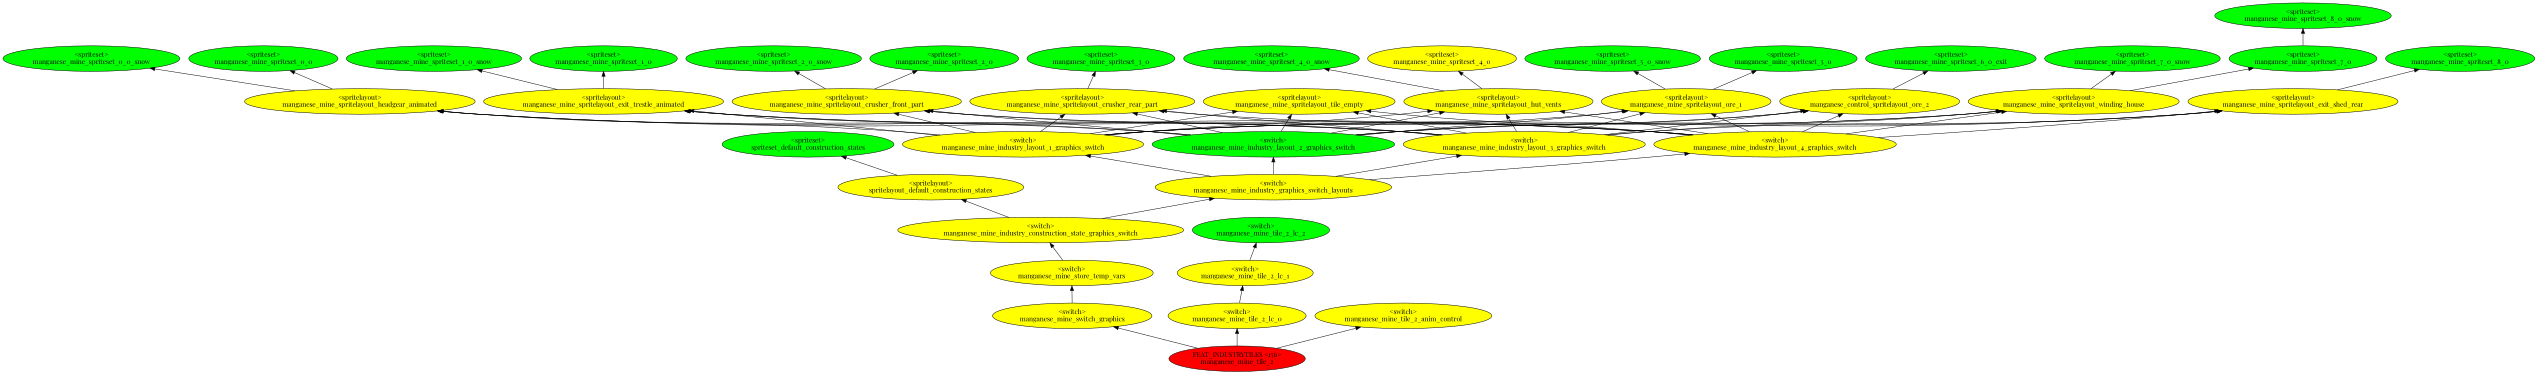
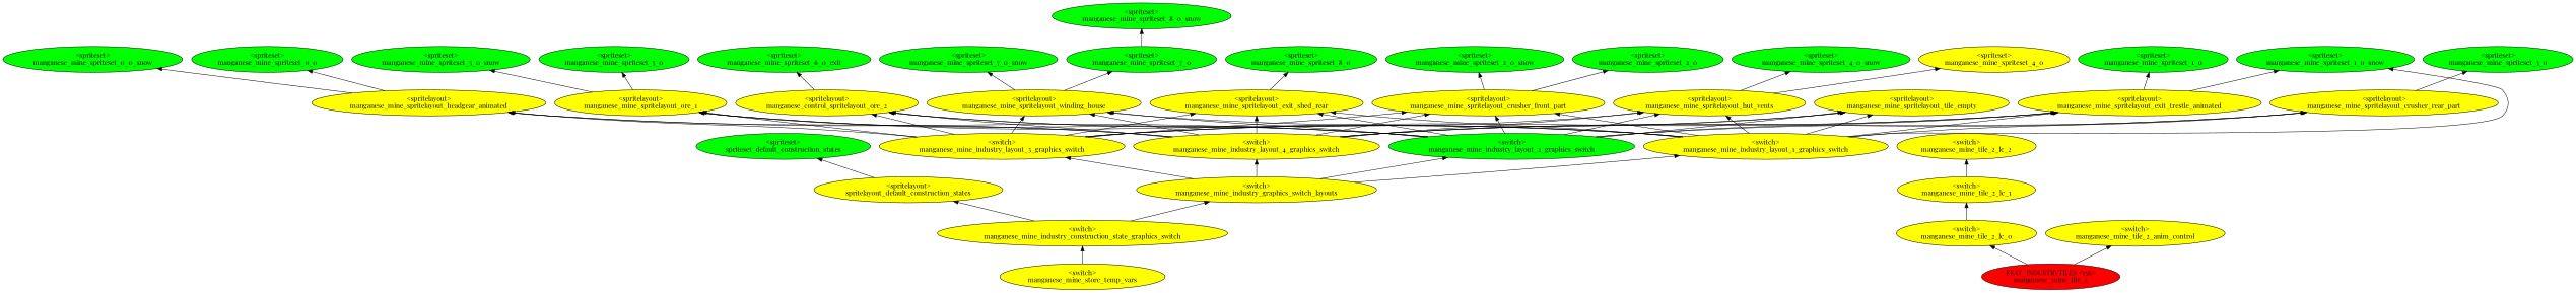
  digraph {
    fontname="Playfair Display"
    rankdir=BT
    node [fillcolor=yellow fontname="Playfair Display" style=filled]
    edge [fontname="Playfair Display"]
    n1 [fillcolor=green label="<spriteset>\nspriteset_default_construction_states"]
    n2 [label="<spritelayout>\nspritelayout_default_construction_states"]
    n3 [fillcolor=green label="<spriteset>\nmanganese_mine_spriteset_0_0"]
    n4 [fillcolor=green label="<spriteset>\nmanganese_mine_spriteset_0_0_snow"]
    n5 [fillcolor=green label="<spriteset>\nmanganese_mine_spriteset_1_0"]
    n6 [fillcolor=green label="<spriteset>\nmanganese_mine_spriteset_1_0_snow"]
    n7 [fillcolor=green label="<spriteset>\nmanganese_mine_spriteset_2_0"]
    n8 [fillcolor=green label="<spriteset>\nmanganese_mine_spriteset_2_0_snow"]
    n9 [fillcolor=green label="<spriteset>\nmanganese_mine_spriteset_3_0"]
    n10 [label="<spriteset>\nmanganese_mine_spriteset_4_0"]
    n11 [fillcolor=green label="<spriteset>\nmanganese_mine_spriteset_4_0_snow"]
    n12 [fillcolor=green label="<spriteset>\nmanganese_mine_spriteset_5_0"]
    n13 [fillcolor=green label="<spriteset>\nmanganese_mine_spriteset_5_0_snow"]
    n14 [fillcolor=green label="<spriteset>\nmanganese_mine_spriteset_6_0_exit"]
    n15 [fillcolor=green label="<spriteset>\nmanganese_mine_spriteset_7_0"]
    n16 [fillcolor=green label="<spriteset>\nmanganese_mine_spriteset_8_0_snow"]
    n17 [fillcolor=green label="<spriteset>\nmanganese_mine_spriteset_7_0_snow"]
    n18 [fillcolor=green label="<spriteset>\nmanganese_mine_spriteset_8_0"]
    n19 [label="<spritelayout>\nmanganese_mine_spritelayout_tile_empty"]
    n20 [label="<spritelayout>\nmanganese_mine_spritelayout_headgear_animated"]
    n21 [label="<spritelayout>\nmanganese_mine_spritelayout_exit_trestle_animated"]
    n22 [label="<spritelayout>\nmanganese_mine_spritelayout_crusher_front_part"]
    n23 [label="<spritelayout>\nmanganese_mine_spritelayout_crusher_rear_part"]
    n24 [label="<spritelayout>\nmanganese_mine_spritelayout_hut_vents"]
    n25 [label="<spritelayout>\nmanganese_mine_spritelayout_ore_1"]
    n26 [label="<spritelayout>\nmanganese_control_spritelayout_ore_2"]
    n27 [label="<spritelayout>\nmanganese_mine_spritelayout_winding_house"]
    n28 [label="<spritelayout>\nmanganese_mine_spritelayout_exit_shed_rear"]
    n29 [label="<switch>\nmanganese_mine_industry_layout_1_graphics_switch"]
    n30 [fillcolor=green label="<switch>\nmanganese_mine_industry_layout_2_graphics_switch"]
    n31 [label="<switch>\nmanganese_mine_industry_layout_3_graphics_switch"]
    n32 [label="<switch>\nmanganese_mine_industry_layout_4_graphics_switch"]
    n33 [label="<switch>\nmanganese_mine_industry_graphics_switch_layouts"]
    n34 [label="<switch>\nmanganese_mine_industry_construction_state_graphics_switch"]
    n35 [label="<switch>\nmanganese_mine_store_temp_vars"]
-   n36 [label="<switch>\nmanganese_mine_switch_graphics"]
-   n37 [fillcolor=green label="<switch>\nmanganese_mine_tile_2_lc_2"]
+   n37 [label="<switch>\nmanganese_mine_tile_2_lc_2"]
    n38 [label="<switch>\nmanganese_mine_tile_2_lc_1"]
    n39 [label="<switch>\nmanganese_mine_tile_2_lc_0"]
    n40 [label="<switch>\nmanganese_mine_tile_2_anim_control"]
    n41 [fillcolor=red label="FEAT_INDUSTRYTILES <156>\nmanganese_mine_tile_2"]
    n2 -> n1
    n15 -> n16
    n20 -> n3
    n20 -> n4
    n21 -> n5
    n21 -> n6
    n22 -> n7
    n22 -> n8
    n23 -> n9
    n24 -> n10
    n24 -> n11
    n25 -> n12
    n25 -> n13
    n26 -> n14
    n27 -> n15
    n27 -> n17
    n28 -> n18
    n29 -> n19
-   n29 -> n20
+   n29 -> n6
    n29 -> n21
    n29 -> n22
    n29 -> n23
    n29 -> n24
    n29 -> n25
    n29 -> n26
    n29 -> n27
    n29 -> n28
    n30 -> n19
    n30 -> n20
    n30 -> n21
    n30 -> n22
    n30 -> n23
    n30 -> n24
    n30 -> n25
    n30 -> n26
    n30 -> n27
    n30 -> n28
    n31 -> n19
    n31 -> n20
    n31 -> n21
    n31 -> n22
-   n31 -> n23
    n31 -> n24
    n31 -> n25
    n31 -> n26
    n31 -> n27
    n31 -> n28
    n32 -> n19
    n32 -> n20
    n32 -> n21
    n32 -> n22
    n32 -> n23
    n32 -> n24
    n32 -> n25
    n32 -> n26
    n32 -> n27
    n32 -> n28
    n33 -> n29
    n33 -> n30
    n33 -> n31
    n33 -> n32
    n34 -> n2
    n34 -> n33
    n35 -> n34
-   n36 -> n35
    n38 -> n37
    n39 -> n38
-   n41 -> n36
    n41 -> n39
    n41 -> n40
  }
